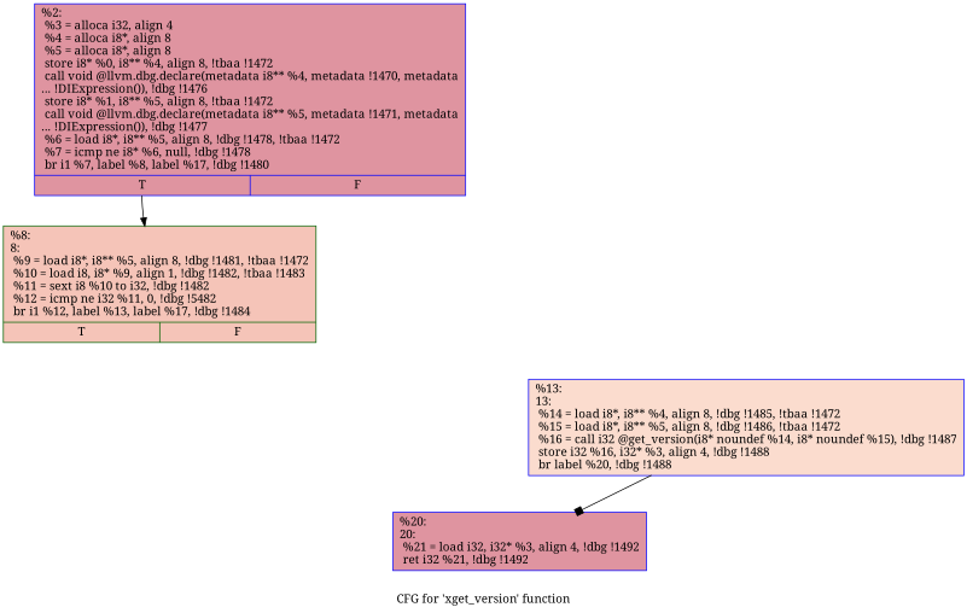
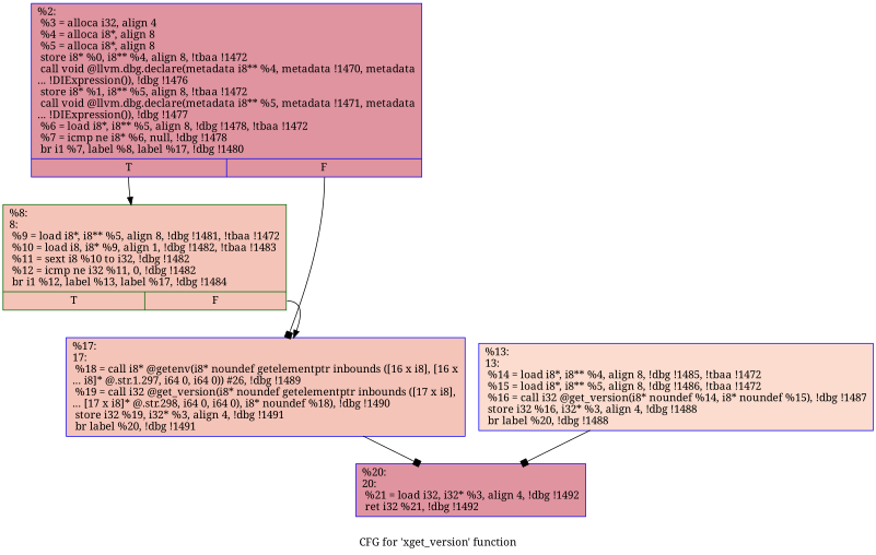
  digraph {
    fontname="Noto Serif"
    label="CFG for 'xget_version' function"
    node [color=blue fillcolor="#b70d2870" fontname="Noto Serif" shape=record style=filled]
    edge [arrowhead=box fontname="Noto Serif"]
    n1 [label="{%2:\l  %3 = alloca i32, align 4\l  %4 = alloca i8*, align 8\l  %5 = alloca i8*, align 8\l  store i8* %0, i8** %4, align 8, !tbaa !1472\l  call void @llvm.dbg.declare(metadata i8** %4, metadata !1470, metadata\l... !DIExpression()), !dbg !1476\l  store i8* %1, i8** %5, align 8, !tbaa !1472\l  call void @llvm.dbg.declare(metadata i8** %5, metadata !1471, metadata\l... !DIExpression()), !dbg !1477\l  %6 = load i8*, i8** %5, align 8, !dbg !1478, !tbaa !1472\l  %7 = icmp ne i8* %6, null, !dbg !1478\l  br i1 %7, label %8, label %17, !dbg !1480\l|{<s0>T|<s1>F}}"]
-   n2 [color=darkgreen fillcolor="#e97a5f70" label="{%8:\l8:                                                \l  %9 = load i8*, i8** %5, align 8, !dbg !1481, !tbaa !1472\l  %10 = load i8, i8* %9, align 1, !dbg !1482, !tbaa !1483\l  %11 = sext i8 %10 to i32, !dbg !1482\l  %12 = icmp ne i32 %11, 0, !dbg !5482\l  br i1 %12, label %13, label %17, !dbg !1484\l|{<s0>T|<s1>F}}"]
+   n2 [color=darkgreen fillcolor="#e97a5f70" label="{%8:\l8:                                                \l  %9 = load i8*, i8** %5, align 8, !dbg !1481, !tbaa !1472\l  %10 = load i8, i8* %9, align 1, !dbg !1482, !tbaa !1483\l  %11 = sext i8 %10 to i32, !dbg !1482\l  %12 = icmp ne i32 %11, 0, !dbg !1482\l  br i1 %12, label %13, label %17, !dbg !1484\l|{<s0>T|<s1>F}}"]
+   n3 [fillcolor="#e97a5f70" label="{%17:\l17:                                               \l  %18 = call i8* @getenv(i8* noundef getelementptr inbounds ([16 x i8], [16 x\l... i8]* @.str.1.297, i64 0, i64 0)) #26, !dbg !1489\l  %19 = call i32 @get_version(i8* noundef getelementptr inbounds ([17 x i8],\l... [17 x i8]* @.str.298, i64 0, i64 0), i8* noundef %18), !dbg !1490\l  store i32 %19, i32* %3, align 4, !dbg !1491\l  br label %20, !dbg !1491\l}"]
    n4 [label="{%20:\l20:                                               \l  %21 = load i32, i32* %3, align 4, !dbg !1492\l  ret i32 %21, !dbg !1492\l}"]
    n5 [fillcolor="#f7af9170" label="{%13:\l13:                                               \l  %14 = load i8*, i8** %4, align 8, !dbg !1485, !tbaa !1472\l  %15 = load i8*, i8** %5, align 8, !dbg !1486, !tbaa !1472\l  %16 = call i32 @get_version(i8* noundef %14, i8* noundef %15), !dbg !1487\l  store i32 %16, i32* %3, align 4, !dbg !1488\l  br label %20, !dbg !1488\l}"]
    n1 -> n2 [arrowhead=normal tailport=s0]
+   n1 -> n3 [tailport=s1]
+   n2 -> n3 [arrowhead=normal tailport=s1]
+   n3 -> n4
    n5 -> n4
  }
